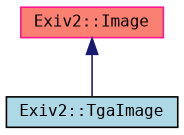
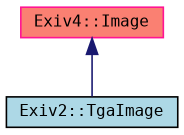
  digraph {
    fontname="DejaVu Sans Mono"
    node [fontname="DejaVu Sans Mono" fontsize=10 shape=record style=filled]
    n1 [color=black fillcolor=lightblue fontcolor=black height=0.2 label="Exiv2::TgaImage" width=0.4]
-   n2 [color=deeppink fillcolor=salmon height=0.2 label="Exiv2::Image" width=0.4]
+   n2 [color=deeppink fillcolor=salmon height=0.2 label="Exiv4::Image" width=0.4]
    n2 -> n1 [color=midnightblue dir=back fontname="DejaVu Sans Mono" fontsize=10 labelfontname=FreeSans labelfontsize=10 style=solid]
  }
